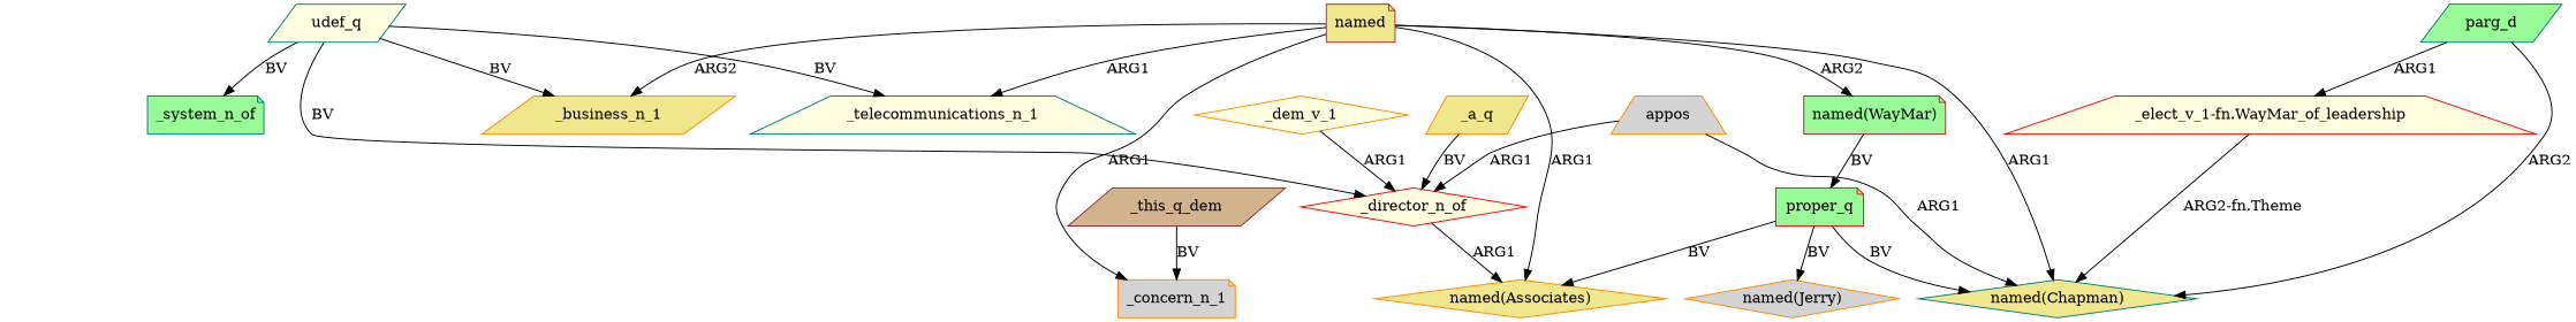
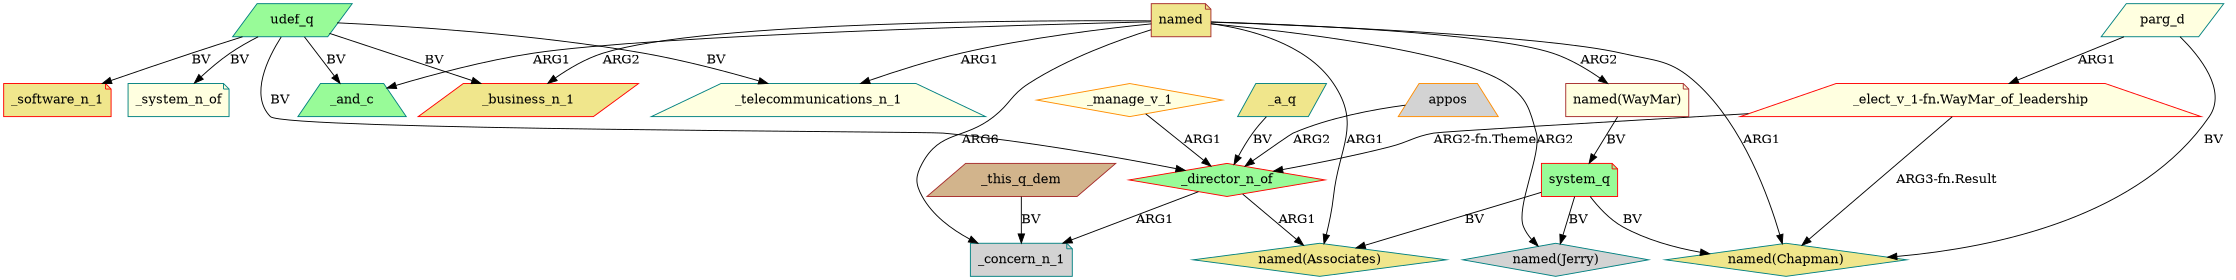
  digraph {
    node [color=teal fillcolor=lightyellow shape=note style=filled]
-   udef_q [shape=parallelogram]
-   _director_n_of [color=red shape=diamond]
-   _system_n_of [fillcolor=palegreen]
+   udef_q [fillcolor=palegreen shape=parallelogram]
+   _software_n_1 [color=red fillcolor=khaki]
+   _director_n_of [color=red fillcolor=palegreen shape=diamond]
+   _system_n_of
    _telecommunications_n_1 [shape=trapezium]
-   _business_n_1 [color=darkorange fillcolor=khaki shape=parallelogram]
-   _concern_n_1 [color=darkorange fillcolor=lightgrey]
-   "named(Associates)" [color=darkorange fillcolor=khaki shape=diamond]
-   _manage_v_1 [color=darkorange shape=diamond label=_dem_v_1]
+   _and_c [fillcolor=palegreen shape=trapezium]
+   _business_n_1 [color=red fillcolor=khaki shape=parallelogram]
+   _concern_n_1 [fillcolor=lightgrey]
+   "named(Associates)" [fillcolor=khaki shape=diamond]
+   _manage_v_1 [color=darkorange shape=diamond]
    _this_q_dem [color=brown fillcolor=tan shape=parallelogram]
-   parg_d [fillcolor=palegreen shape=parallelogram]
+   parg_d [shape=parallelogram]
    "named(Chapman)" [fillcolor=khaki shape=diamond]
    n14 [color=red label="_elect_v_1-fn.WayMar_of_leadership" shape=trapezium]
-   proper_q [color=red fillcolor=palegreen]
-   "named(Jerry)" [color=darkorange fillcolor=lightgrey shape=diamond]
-   "named(WayMar)" [color=brown fillcolor=palegreen]
+   proper_q [color=red fillcolor=palegreen label=system_q]
+   "named(Jerry)" [fillcolor=lightgrey shape=diamond]
+   "named(WayMar)" [color=brown]
    n18 [color=brown fillcolor=khaki label=named]
-   _a_q [color=darkorange fillcolor=khaki shape=parallelogram]
+   _a_q [fillcolor=khaki shape=parallelogram]
    appos [color=darkorange fillcolor=lightgrey shape=trapezium]
+   udef_q -> _software_n_1 [label=BV]
    udef_q -> _director_n_of [label=BV]
    udef_q -> _system_n_of [label=BV]
    udef_q -> _telecommunications_n_1 [label=BV]
+   udef_q -> _and_c [label=BV]
    udef_q -> _business_n_1 [label=BV]
+   _director_n_of -> _concern_n_1 [label=ARG1]
    _director_n_of -> "named(Associates)" [label=ARG1]
    _manage_v_1 -> _director_n_of [label=ARG1]
    _this_q_dem -> _concern_n_1 [label=BV]
-   parg_d -> "named(Chapman)" [label=ARG2]
+   parg_d -> "named(Chapman)" [label=BV]
    parg_d -> n14 [label=ARG1]
-   n14 -> "named(Chapman)" [label="ARG2-fn.Theme"]
+   n14 -> _director_n_of [label="ARG2-fn.Theme"]
+   n14 -> "named(Chapman)" [label="ARG3-fn.Result"]
    proper_q -> "named(Associates)" [label=BV]
    proper_q -> "named(Chapman)" [label=BV]
    proper_q -> "named(Jerry)" [label=BV]
    "named(WayMar)" -> proper_q [label=BV]
    n18 -> _telecommunications_n_1 [label=ARG1]
+   n18 -> _and_c [label=ARG1]
    n18 -> _business_n_1 [label=ARG2]
-   n18 -> _concern_n_1 [label=ARG1]
+   n18 -> _concern_n_1 [label=ARG6]
    n18 -> "named(Associates)" [label=ARG1]
    n18 -> "named(Chapman)" [label=ARG1]
+   n18 -> "named(Jerry)" [label=ARG2]
    n18 -> "named(WayMar)" [label=ARG2]
    _a_q -> _director_n_of [label=BV]
-   appos -> _director_n_of [label=ARG1]
-   appos -> "named(Chapman)" [label=ARG1]
+   appos -> _director_n_of [label=ARG2]
  }
